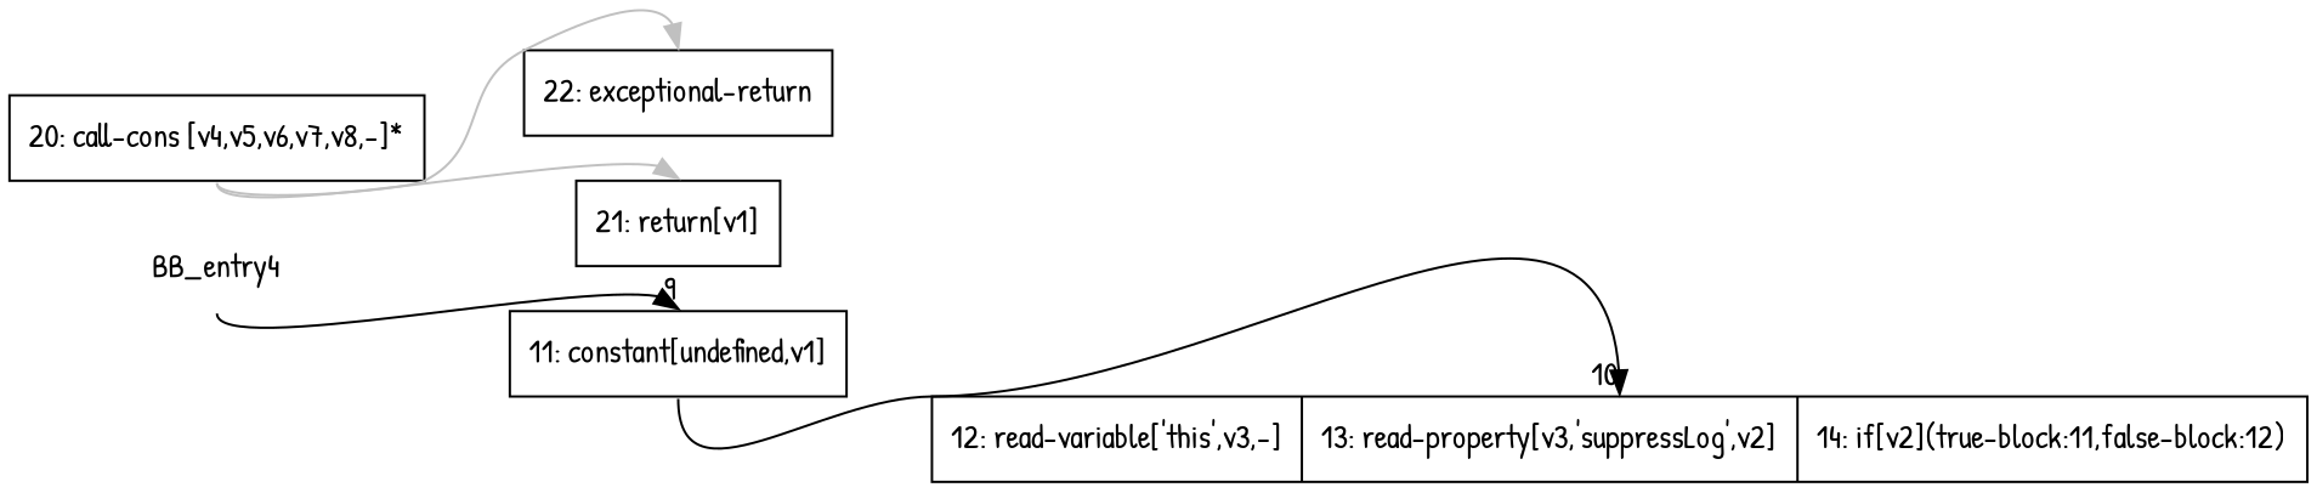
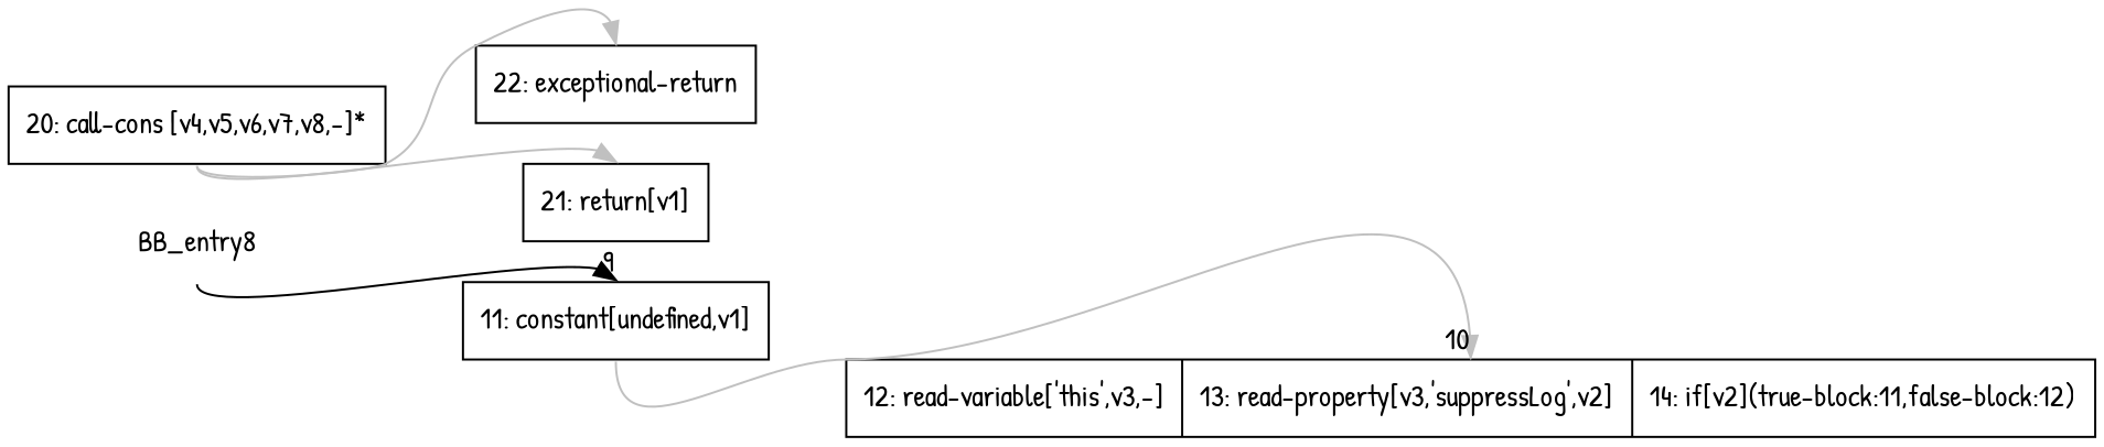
  digraph {
    fontname="Patrick Hand"
    rankdir=LR
    node [fontname="Patrick Hand" shape=record]
    edge [fontname="Patrick Hand" headport=n tailport=s]
-   BB_entry4 [shape=none]
+   BB_entry4 [shape=none label=BB_entry8]
    n2 [label="{11: constant[undefined,v1]}"]
    n3 [label="{12: read-variable['this',v3,-]|13: read-property[v3,'suppressLog',v2]|14: if[v2](true-block:11,false-block:12)}"]
    n4 [label="{22: exceptional-return}"]
    n5 [label="{21: return[v1]}"]
    n6 [label="{20: call-cons [v4,v5,v6,v7,v8,-]*}"]
    BB_entry4 -> n2 [headlabel="    9"]
-   n2 -> n3 [headlabel="      10"]
+   n2 -> n3 [headlabel="      10" color=gray]
    n6 -> n4 [color=gray]
    n6 -> n5 [color=gray]
  }
